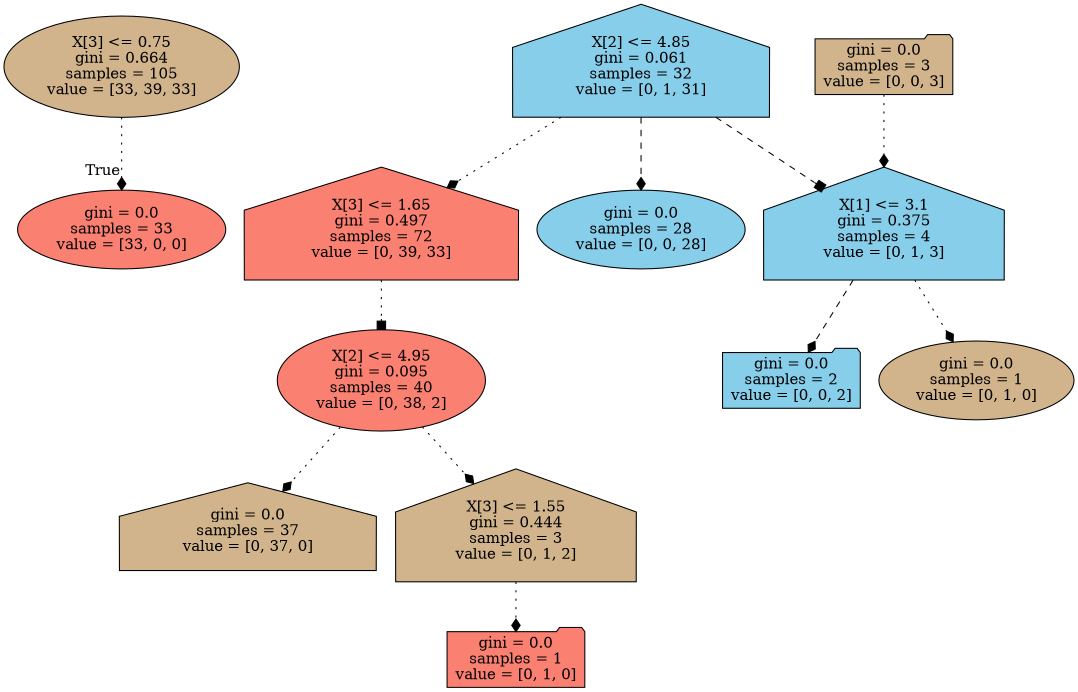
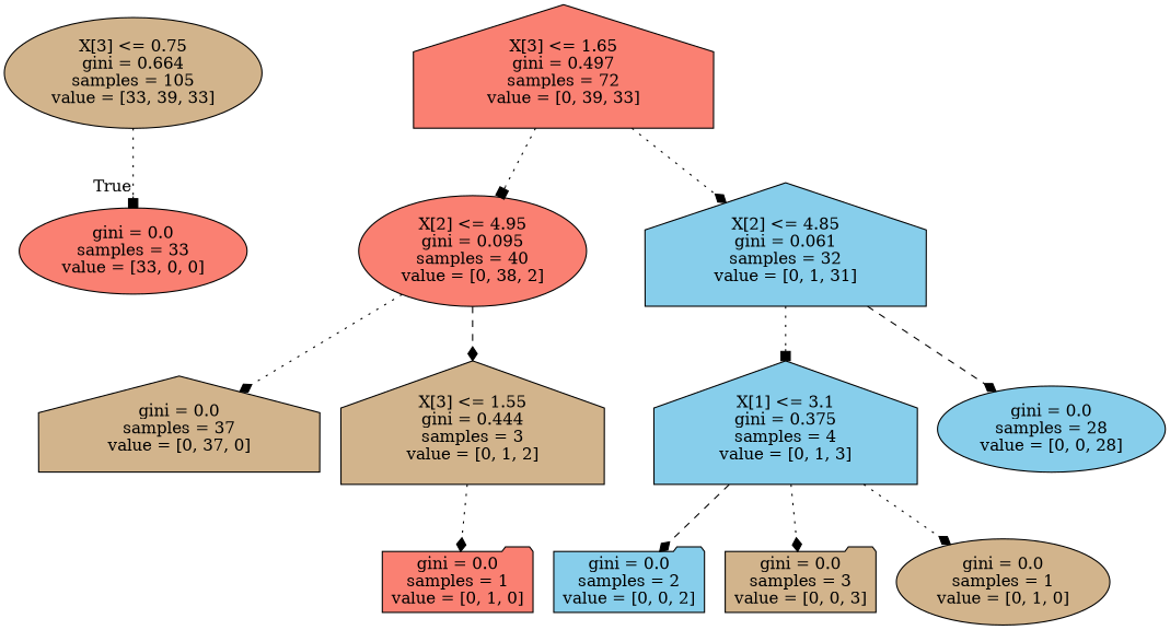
  digraph {
    node [fillcolor=tan shape=ellipse style=filled]
    edge [arrowhead=diamond style=dotted]
    n1 [label="X[3] <= 0.75\ngini = 0.664\nsamples = 105\nvalue = [33, 39, 33]"]
    n2 [fillcolor=salmon label="gini = 0.0\nsamples = 33\nvalue = [33, 0, 0]"]
    n3 [fillcolor=salmon label="X[3] <= 1.65\ngini = 0.497\nsamples = 72\nvalue = [0, 39, 33]" shape=house]
    n4 [fillcolor=salmon label="X[2] <= 4.95\ngini = 0.095\nsamples = 40\nvalue = [0, 38, 2]"]
    n5 [fillcolor=skyblue label="X[2] <= 4.85\ngini = 0.061\nsamples = 32\nvalue = [0, 1, 31]" shape=house]
    n6 [label="gini = 0.0\nsamples = 37\nvalue = [0, 37, 0]" shape=house]
    n7 [label="X[3] <= 1.55\ngini = 0.444\nsamples = 3\nvalue = [0, 1, 2]" shape=house]
    n8 [fillcolor=skyblue label="X[1] <= 3.1\ngini = 0.375\nsamples = 4\nvalue = [0, 1, 3]" shape=house]
    n9 [fillcolor=skyblue label="gini = 0.0\nsamples = 28\nvalue = [0, 0, 28]"]
    n10 [fillcolor=salmon label="gini = 0.0\nsamples = 1\nvalue = [0, 1, 0]" shape=folder]
    n11 [fillcolor=skyblue label="gini = 0.0\nsamples = 2\nvalue = [0, 0, 2]" shape=folder]
    n12 [label="gini = 0.0\nsamples = 3\nvalue = [0, 0, 3]" shape=folder]
    n13 [label="gini = 0.0\nsamples = 1\nvalue = [0, 1, 0]"]
-   n1 -> n2 [headlabel=True labelangle=45 labeldistance=2.5]
+   n1 -> n2 [arrowhead=box headlabel=True labelangle=45 labeldistance=2.5]
    n3 -> n4 [arrowhead=box]
-   n5 -> n3
+   n3 -> n5
    n4 -> n6
-   n4 -> n7
-   n5 -> n8 [arrowhead=box style=dashed]
+   n4 -> n7 [style=dashed]
+   n5 -> n8 [arrowhead=box]
    n5 -> n9 [style=dashed]
    n7 -> n10
    n8 -> n11 [style=dashed]
-   n12 -> n8
+   n8 -> n12
    n8 -> n13
  }
